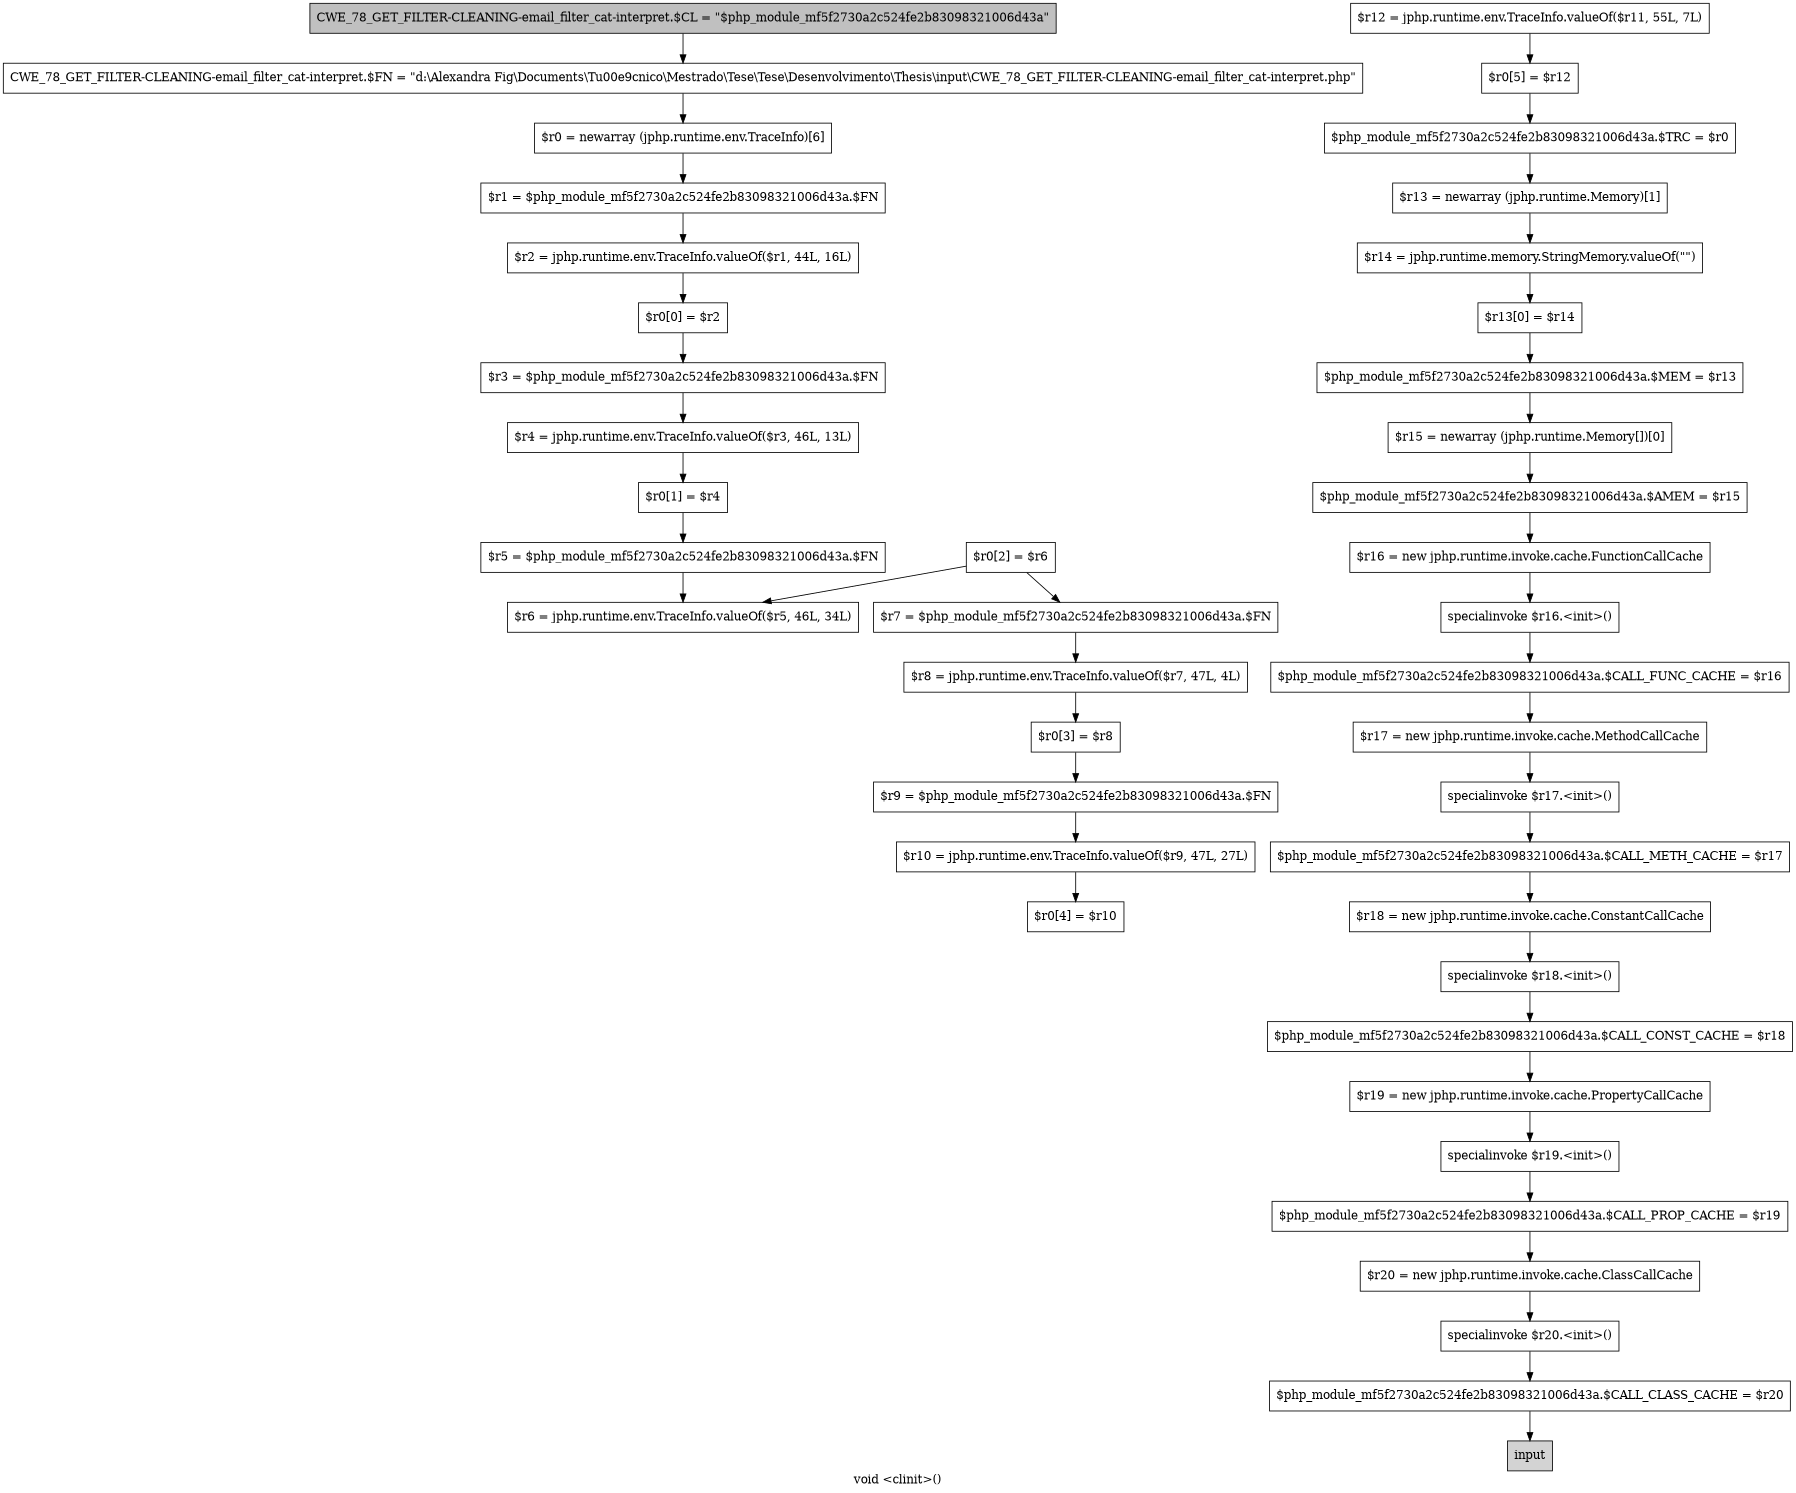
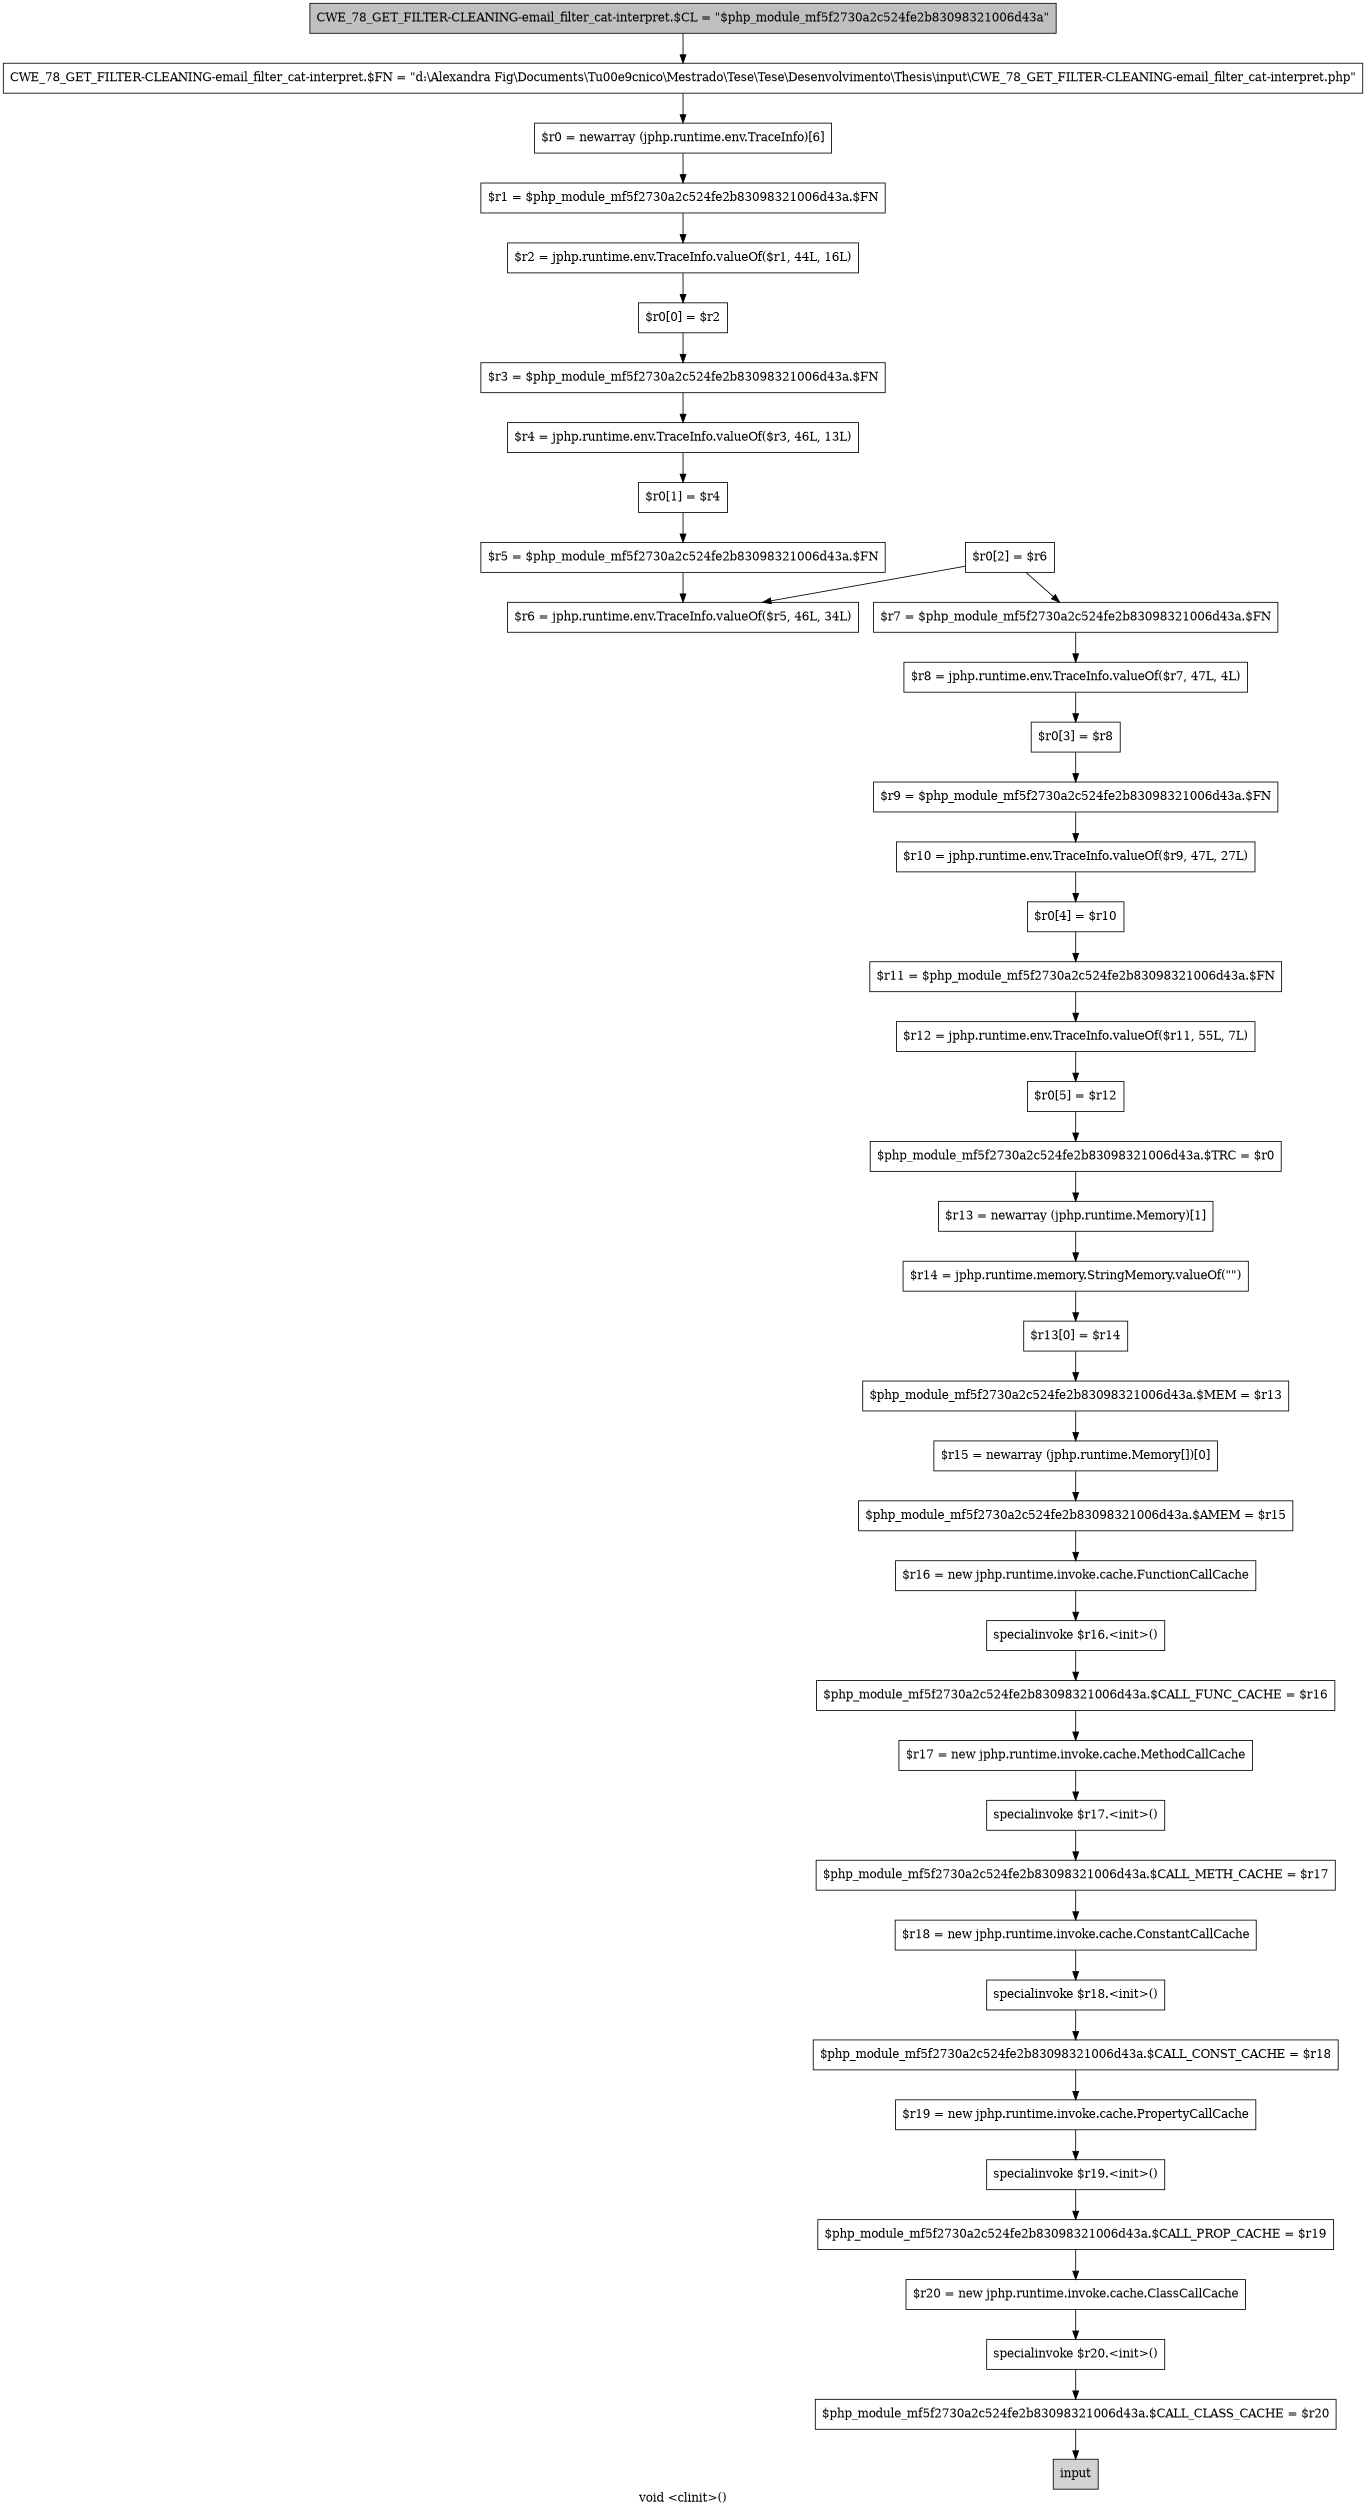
  digraph {
    label="void <clinit>()"
    node [shape=box]
    n1 [fillcolor=gray label="CWE_78_GET_FILTER-CLEANING-email_filter_cat-interpret.$CL = \"$php_module_mf5f2730a2c524fe2b83098321006d43a\"" style=filled]
    n2 [label="CWE_78_GET_FILTER-CLEANING-email_filter_cat-interpret.$FN = \"d:\\Alexandra Fig\\Documents\\T\u00e9cnico\\Mestrado\\Tese\\Tese\\Desenvolvimento\\Thesis\\input\\CWE_78_GET_FILTER-CLEANING-email_filter_cat-interpret.php\""]
    n3 [label="$r0 = newarray (jphp.runtime.env.TraceInfo)[6]"]
    n4 [label="$r1 = $php_module_mf5f2730a2c524fe2b83098321006d43a.$FN"]
    n5 [label="$r2 = jphp.runtime.env.TraceInfo.valueOf($r1, 44L, 16L)"]
    n6 [label="$r0[0] = $r2"]
    n7 [label="$r3 = $php_module_mf5f2730a2c524fe2b83098321006d43a.$FN"]
    n8 [label="$r4 = jphp.runtime.env.TraceInfo.valueOf($r3, 46L, 13L)"]
    n9 [label="$r0[1] = $r4"]
    n10 [label="$r5 = $php_module_mf5f2730a2c524fe2b83098321006d43a.$FN"]
    n11 [label="$r6 = jphp.runtime.env.TraceInfo.valueOf($r5, 46L, 34L)"]
    n12 [label="$r0[2] = $r6"]
    n13 [label="$r7 = $php_module_mf5f2730a2c524fe2b83098321006d43a.$FN"]
    n14 [label="$r8 = jphp.runtime.env.TraceInfo.valueOf($r7, 47L, 4L)"]
    n15 [label="$r0[3] = $r8"]
    n16 [label="$r9 = $php_module_mf5f2730a2c524fe2b83098321006d43a.$FN"]
    n17 [label="$r10 = jphp.runtime.env.TraceInfo.valueOf($r9, 47L, 27L)"]
    n18 [label="$r0[4] = $r10"]
+   n19 [label="$r11 = $php_module_mf5f2730a2c524fe2b83098321006d43a.$FN"]
    n20 [label="$r12 = jphp.runtime.env.TraceInfo.valueOf($r11, 55L, 7L)"]
    n21 [label="$r0[5] = $r12"]
    n22 [label="$php_module_mf5f2730a2c524fe2b83098321006d43a.$TRC = $r0"]
    n23 [label="$r13 = newarray (jphp.runtime.Memory)[1]"]
    n24 [label="$r14 = jphp.runtime.memory.StringMemory.valueOf(\"\")"]
    n25 [label="$r13[0] = $r14"]
    n26 [label="$php_module_mf5f2730a2c524fe2b83098321006d43a.$MEM = $r13"]
    n27 [label="$r15 = newarray (jphp.runtime.Memory[])[0]"]
    n28 [label="$php_module_mf5f2730a2c524fe2b83098321006d43a.$AMEM = $r15"]
    n29 [label="$r16 = new jphp.runtime.invoke.cache.FunctionCallCache"]
    n30 [label="specialinvoke $r16.<init>()"]
    n31 [label="$php_module_mf5f2730a2c524fe2b83098321006d43a.$CALL_FUNC_CACHE = $r16"]
    n32 [label="$r17 = new jphp.runtime.invoke.cache.MethodCallCache"]
    n33 [label="specialinvoke $r17.<init>()"]
    n34 [label="$php_module_mf5f2730a2c524fe2b83098321006d43a.$CALL_METH_CACHE = $r17"]
    n35 [label="$r18 = new jphp.runtime.invoke.cache.ConstantCallCache"]
    n36 [label="specialinvoke $r18.<init>()"]
    n37 [label="$php_module_mf5f2730a2c524fe2b83098321006d43a.$CALL_CONST_CACHE = $r18"]
    n38 [label="$r19 = new jphp.runtime.invoke.cache.PropertyCallCache"]
    n39 [label="specialinvoke $r19.<init>()"]
    n40 [label="$php_module_mf5f2730a2c524fe2b83098321006d43a.$CALL_PROP_CACHE = $r19"]
    n41 [label="$r20 = new jphp.runtime.invoke.cache.ClassCallCache"]
    n42 [label="specialinvoke $r20.<init>()"]
    n43 [label="$php_module_mf5f2730a2c524fe2b83098321006d43a.$CALL_CLASS_CACHE = $r20"]
    n44 [fillcolor=lightgray label=input style=filled]
    n1 -> n2
    n2 -> n3
    n3 -> n4
    n4 -> n5
    n5 -> n6
    n6 -> n7
    n7 -> n8
    n8 -> n9
    n9 -> n10
    n10 -> n11
    n12 -> n11
    n12 -> n13
    n13 -> n14
    n14 -> n15
    n15 -> n16
    n16 -> n17
    n17 -> n18
+   n18 -> n19
+   n19 -> n20
    n20 -> n21
    n21 -> n22
    n22 -> n23
    n23 -> n24
    n24 -> n25
    n25 -> n26
    n26 -> n27
    n27 -> n28
    n28 -> n29
    n29 -> n30
    n30 -> n31
    n31 -> n32
    n32 -> n33
    n33 -> n34
    n34 -> n35
    n35 -> n36
    n36 -> n37
    n37 -> n38
    n38 -> n39
    n39 -> n40
    n40 -> n41
    n41 -> n42
    n42 -> n43
    n43 -> n44
  }
